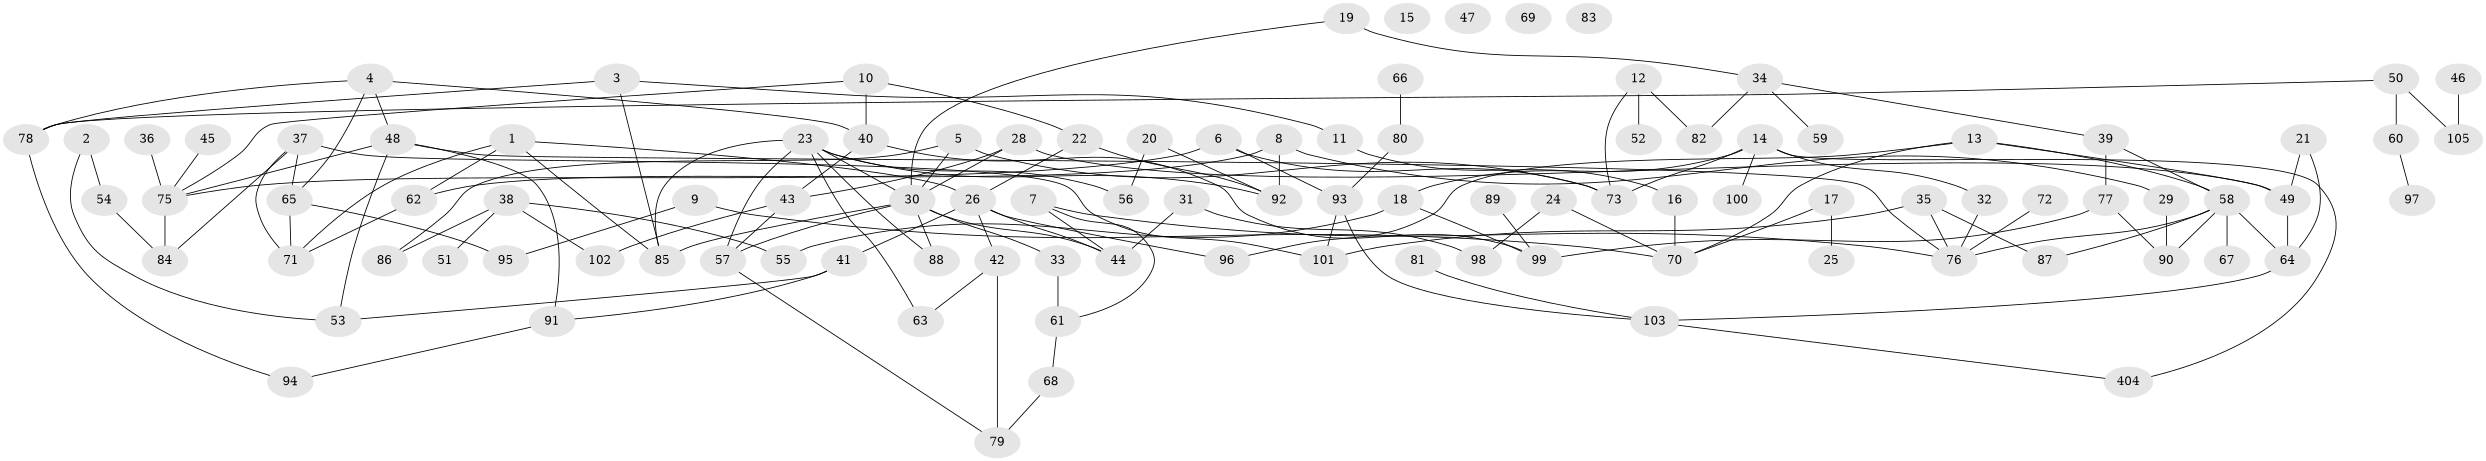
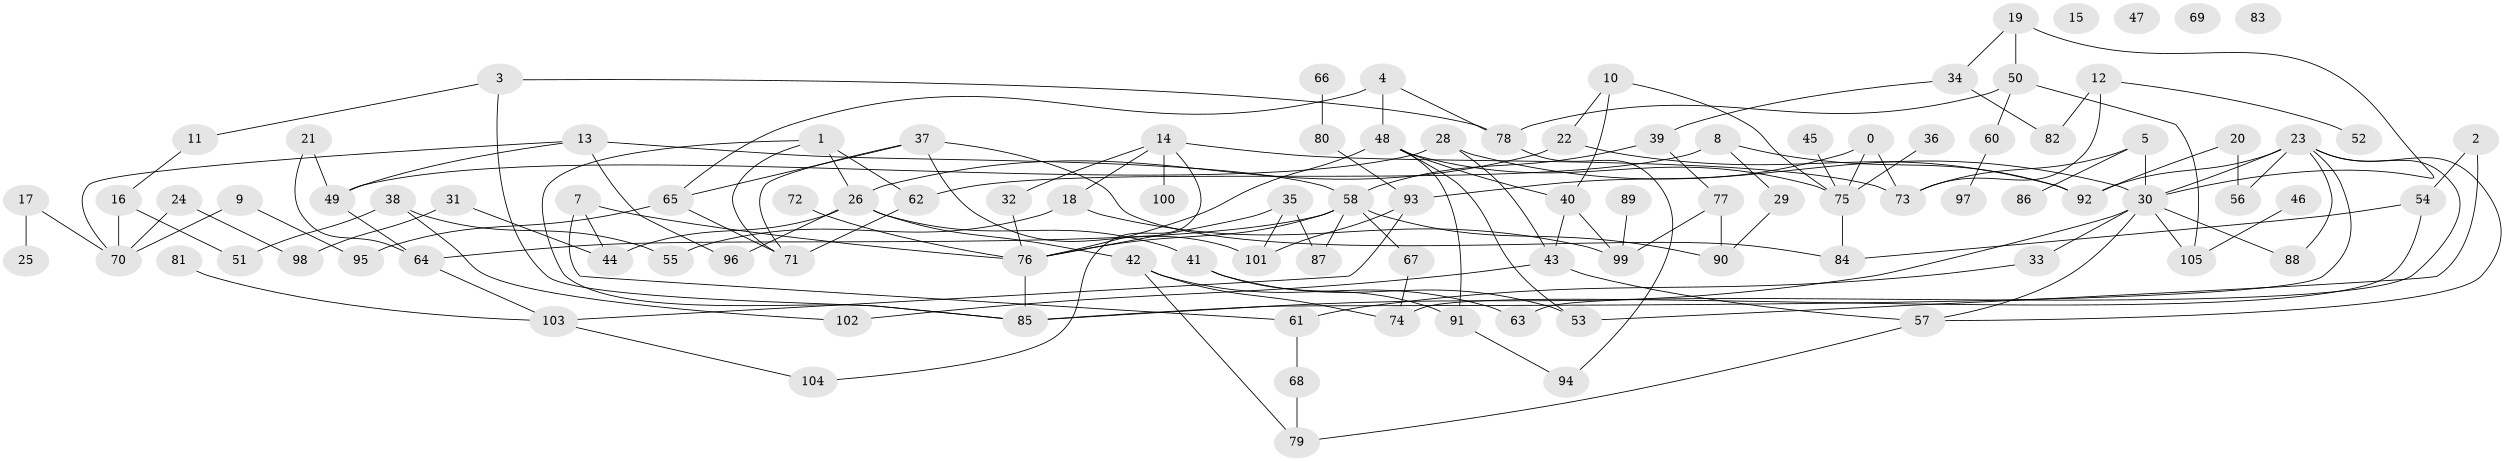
  graph {
    node [color=gray90 style=filled]
    1
    26
    62
    71
    85
    44
    96
    41
    42
    2
    53
    54
    84
+   74
    3
    11
    78
    16
    94
    4
    40
    48
    65
    99
    43
    75
    76
    91
    95
    5
    30
    73
    86
    57
    88
    33
    105
-   6
+   6 [label=0]
    93
    101
    103
    7
    61
    68
    8
    29
    92
    90
    9
    70
    10
    22
    51
    12
    52
    82
    13
    49
    58
    64
    87
    67
    14
    18
    32
    100
-   104 [label=404]
+   104
    55
    79
    15
    17
    25
    19
    34
    50
    39
-   59
    60
    20
    56
    21
    23
    63
    24
    98
    28
    102
    31
    77
    35
    36
    37
    38
    45
    46
    47
    97
    66
    80
    69
    72
    81
    83
    89
    1 -- 26
    1 -- 62
    1 -- 71
    1 -- 85
    26 -- 44
    26 -- 96
    26 -- 41
    26 -- 42
    62 -- 71
    41 -- 53
    41 -- 91
+   42 -- 74
    42 -- 79
    42 -- 63
    2 -- 53
    2 -- 54
    54 -- 84
+   54 -- 74
    3 -- 85
    3 -- 11
    3 -- 78
    11 -- 16
    78 -- 94
    16 -- 70
+   16 -- 51
    4 -- 78
-   4 -- 40
+   48 -- 40
    4 -- 48
    4 -- 65
    40 -- 99
    40 -- 43
    48 -- 53
    48 -- 75
    48 -- 76
    48 -- 91
    65 -- 71
    65 -- 95
    43 -- 57
    43 -- 102
    75 -- 84
+   76 -- 85
    91 -- 94
    5 -- 30
    5 -- 73
    5 -- 86
    30 -- 85
    30 -- 57
    30 -- 88
    30 -- 33
-   30 -- 44
+   30 -- 105
    57 -- 79
    33 -- 61
    6 -- 75
    6 -- 73
    6 -- 93
    93 -- 101
    93 -- 103
    103 -- 104
    7 -- 44
    7 -- 76
    7 -- 61
    61 -- 68
    68 -- 79
    8 -- 62
    8 -- 29
    8 -- 92
    29 -- 90
    9 -- 95
    9 -- 70
    10 -- 40
    10 -- 75
    10 -- 22
    22 -- 26
    22 -- 92
    12 -- 73
    12 -- 52
    12 -- 82
    13 -- 96
    13 -- 70
    13 -- 49
    13 -- 58
    49 -- 64
    58 -- 76
    58 -- 90
    58 -- 64
    58 -- 87
    58 -- 67
    64 -- 103
+   67 -- 74
    14 -- 73
    14 -- 18
    14 -- 32
    14 -- 100
    14 -- 104
    18 -- 99
    18 -- 55
    32 -- 76
    17 -- 70
    17 -- 25
    19 -- 30
    19 -- 34
+   19 -- 50
    34 -- 82
    34 -- 39
-   34 -- 59
    50 -- 78
    50 -- 105
    50 -- 60
    39 -- 58
    39 -- 77
    60 -- 97
    20 -- 92
    20 -- 56
    21 -- 49
    21 -- 64
    23 -- 85
    23 -- 30
    23 -- 57
    23 -- 88
    23 -- 92
    23 -- 56
    23 -- 63
    24 -- 70
    24 -- 98
    28 -- 43
    28 -- 30
    28 -- 49
    31 -- 44
    31 -- 98
    77 -- 99
    77 -- 90
    35 -- 76
    35 -- 101
    35 -- 87
    36 -- 75
    37 -- 71
    37 -- 84
    37 -- 65
    37 -- 101
-   38 -- 86
    38 -- 51
    38 -- 55
    38 -- 102
    45 -- 75
    46 -- 105
    66 -- 80
    80 -- 93
    72 -- 76
    81 -- 103
    89 -- 99
  }
